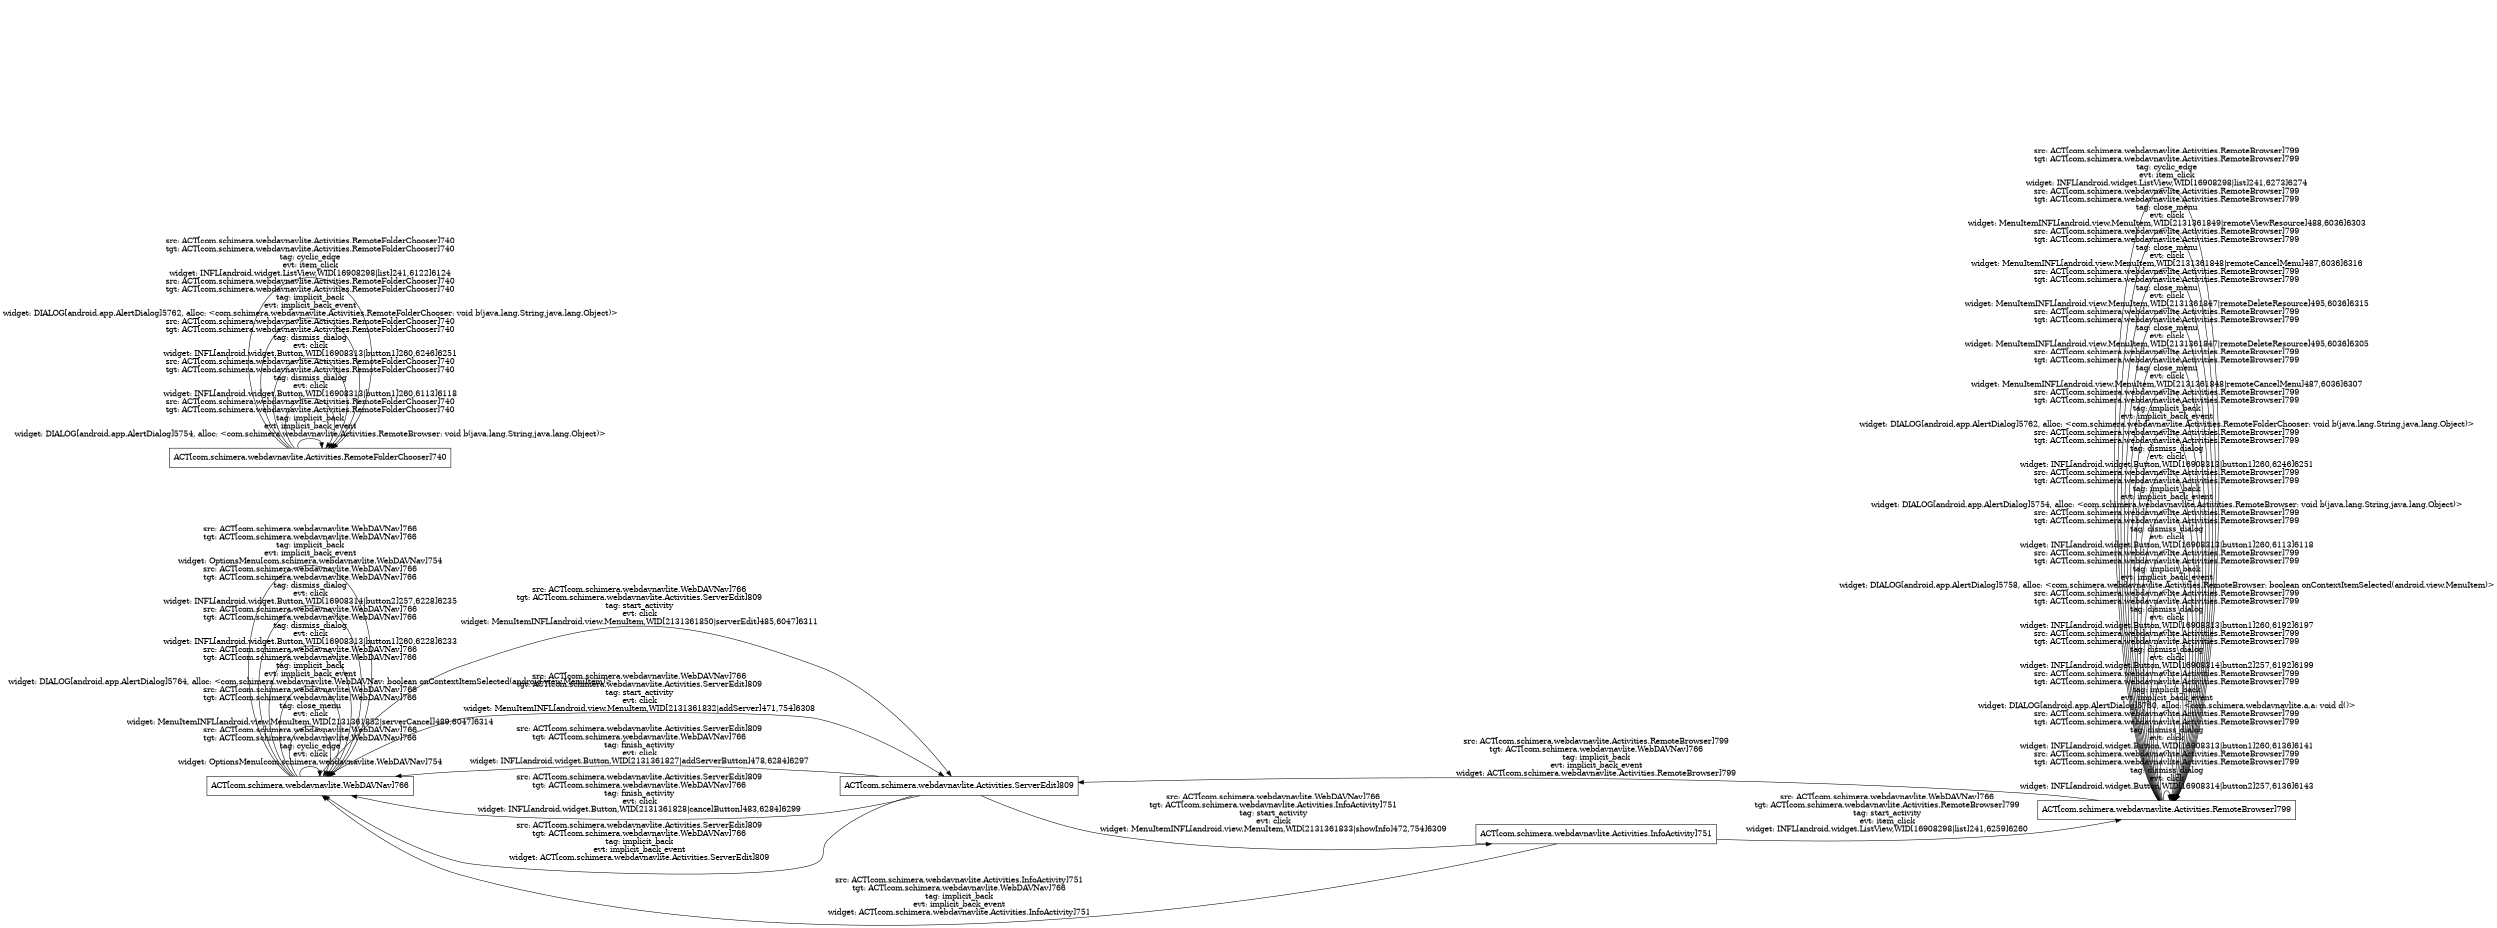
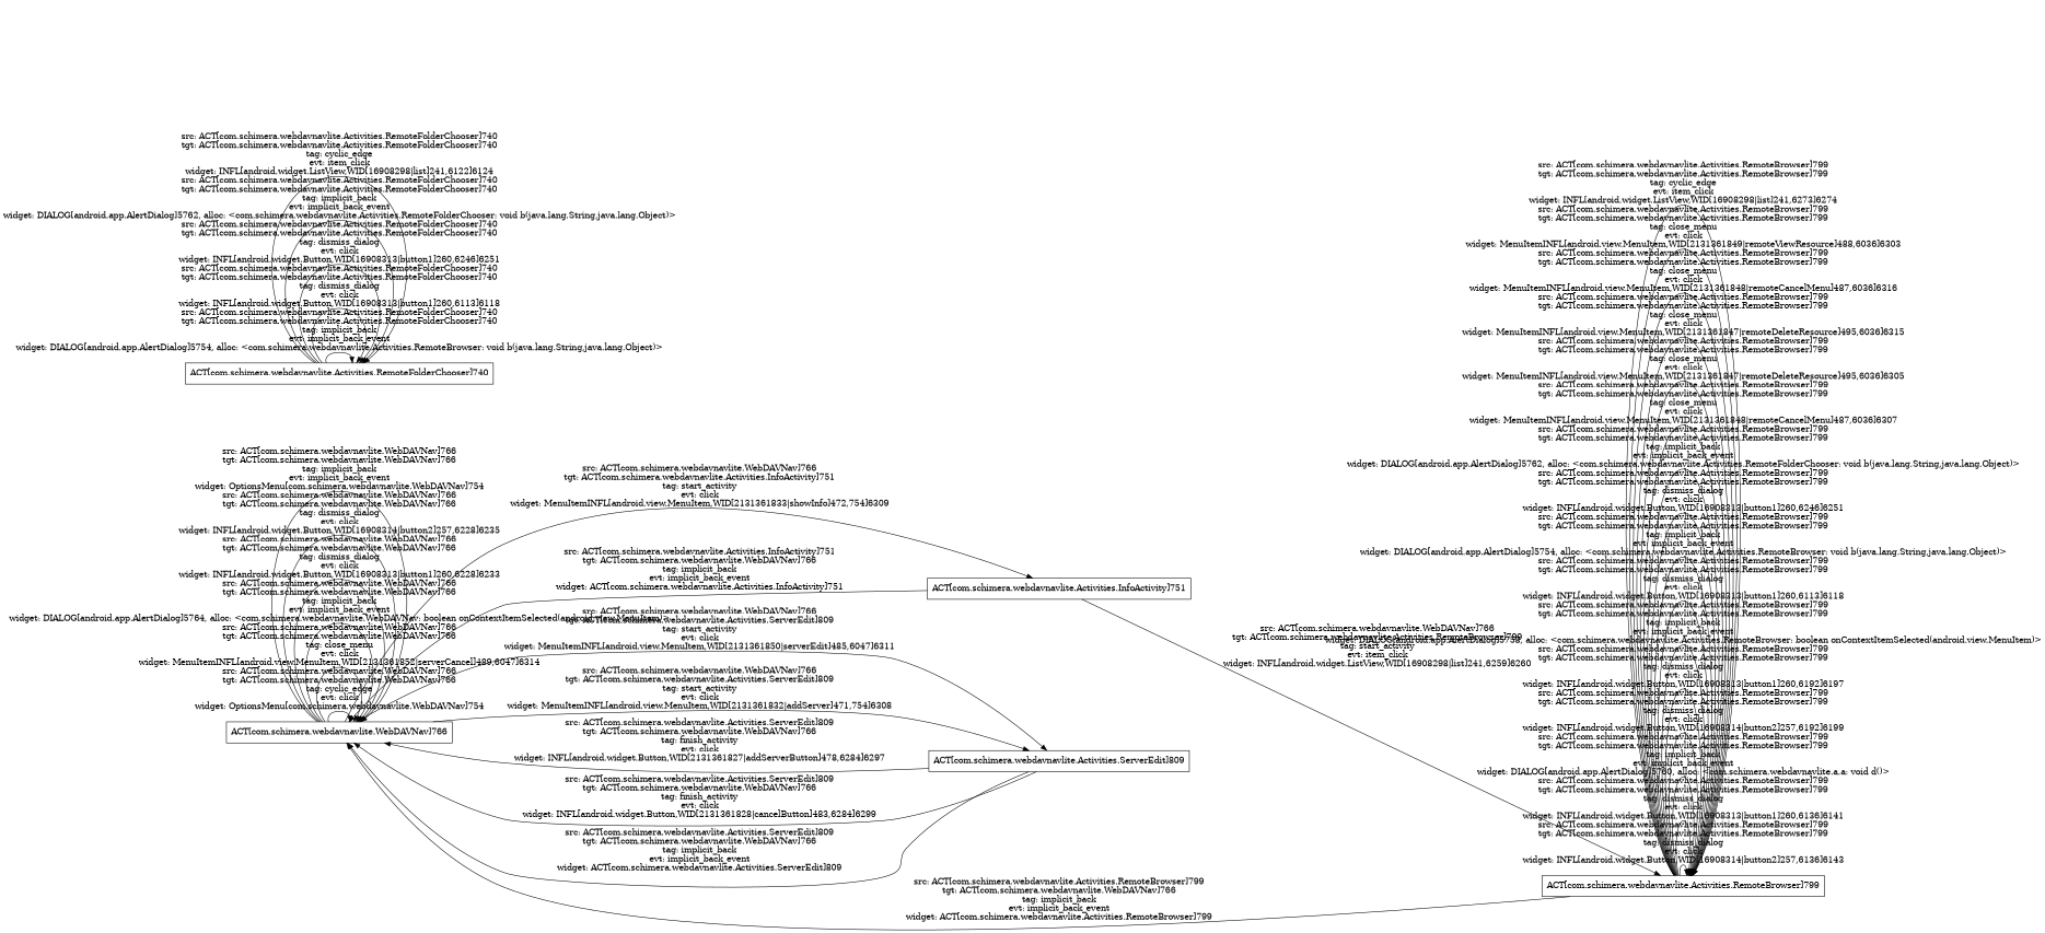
  digraph {
    rankdir=LR
    node [shape=box]
    n1 [label="ACT[com.schimera.webdavnavlite.WebDAVNav]766"]
    n2 [label="ACT[com.schimera.webdavnavlite.Activities.InfoActivity]751"]
    n3 [label="ACT[com.schimera.webdavnavlite.Activities.ServerEdit]809"]
    n4 [label="ACT[com.schimera.webdavnavlite.Activities.RemoteBrowser]799"]
    n5 [label="ACT[com.schimera.webdavnavlite.Activities.RemoteFolderChooser]740"]
    n1 -> n1 [label="src: ACT[com.schimera.webdavnavlite.WebDAVNav]766\ntgt: ACT[com.schimera.webdavnavlite.WebDAVNav]766\ntag: cyclic_edge\nevt: click\nwidget: OptionsMenu[com.schimera.webdavnavlite.WebDAVNav]754\n"]
    n1 -> n1 [label="src: ACT[com.schimera.webdavnavlite.WebDAVNav]766\ntgt: ACT[com.schimera.webdavnavlite.WebDAVNav]766\ntag: close_menu\nevt: click\nwidget: MenuItemINFL[android.view.MenuItem,WID[2131361852|serverCancel]489,6047]6314\n"]
    n1 -> n1 [label="src: ACT[com.schimera.webdavnavlite.WebDAVNav]766\ntgt: ACT[com.schimera.webdavnavlite.WebDAVNav]766\ntag: implicit_back\nevt: implicit_back_event\nwidget: DIALOG[android.app.AlertDialog]5764, alloc: <com.schimera.webdavnavlite.WebDAVNav: boolean onContextItemSelected(android.view.MenuItem)>\n"]
    n1 -> n1 [label="src: ACT[com.schimera.webdavnavlite.WebDAVNav]766\ntgt: ACT[com.schimera.webdavnavlite.WebDAVNav]766\ntag: dismiss_dialog\nevt: click\nwidget: INFL[android.widget.Button,WID[16908313|button1]260,6228]6233\n"]
    n1 -> n1 [label="src: ACT[com.schimera.webdavnavlite.WebDAVNav]766\ntgt: ACT[com.schimera.webdavnavlite.WebDAVNav]766\ntag: dismiss_dialog\nevt: click\nwidget: INFL[android.widget.Button,WID[16908314|button2]257,6228]6235\n"]
    n1 -> n1 [label="src: ACT[com.schimera.webdavnavlite.WebDAVNav]766\ntgt: ACT[com.schimera.webdavnavlite.WebDAVNav]766\ntag: implicit_back\nevt: implicit_back_event\nwidget: OptionsMenu[com.schimera.webdavnavlite.WebDAVNav]754\n"]
-   n3 -> n2 [label="src: ACT[com.schimera.webdavnavlite.WebDAVNav]766\ntgt: ACT[com.schimera.webdavnavlite.Activities.InfoActivity]751\ntag: start_activity\nevt: click\nwidget: MenuItemINFL[android.view.MenuItem,WID[2131361833|showInfo]472,754]6309\n"]
+   n1 -> n2 [label="src: ACT[com.schimera.webdavnavlite.WebDAVNav]766\ntgt: ACT[com.schimera.webdavnavlite.Activities.InfoActivity]751\ntag: start_activity\nevt: click\nwidget: MenuItemINFL[android.view.MenuItem,WID[2131361833|showInfo]472,754]6309\n"]
    n1 -> n3 [label="src: ACT[com.schimera.webdavnavlite.WebDAVNav]766\ntgt: ACT[com.schimera.webdavnavlite.Activities.ServerEdit]809\ntag: start_activity\nevt: click\nwidget: MenuItemINFL[android.view.MenuItem,WID[2131361850|serverEdit]485,6047]6311\n"]
    n1 -> n3 [label="src: ACT[com.schimera.webdavnavlite.WebDAVNav]766\ntgt: ACT[com.schimera.webdavnavlite.Activities.ServerEdit]809\ntag: start_activity\nevt: click\nwidget: MenuItemINFL[android.view.MenuItem,WID[2131361832|addServer]471,754]6308\n"]
    n2 -> n1 [label="src: ACT[com.schimera.webdavnavlite.Activities.InfoActivity]751\ntgt: ACT[com.schimera.webdavnavlite.WebDAVNav]766\ntag: implicit_back\nevt: implicit_back_event\nwidget: ACT[com.schimera.webdavnavlite.Activities.InfoActivity]751\n"]
    n2 -> n4 [label="src: ACT[com.schimera.webdavnavlite.WebDAVNav]766\ntgt: ACT[com.schimera.webdavnavlite.Activities.RemoteBrowser]799\ntag: start_activity\nevt: item_click\nwidget: INFL[android.widget.ListView,WID[16908298|list]241,6259]6260\n"]
    n3 -> n1 [label="src: ACT[com.schimera.webdavnavlite.Activities.ServerEdit]809\ntgt: ACT[com.schimera.webdavnavlite.WebDAVNav]766\ntag: finish_activity\nevt: click\nwidget: INFL[android.widget.Button,WID[2131361827|addServerButton]478,6284]6297\n"]
    n3 -> n1 [label="src: ACT[com.schimera.webdavnavlite.Activities.ServerEdit]809\ntgt: ACT[com.schimera.webdavnavlite.WebDAVNav]766\ntag: finish_activity\nevt: click\nwidget: INFL[android.widget.Button,WID[2131361828|cancelButton]483,6284]6299\n"]
    n3 -> n1 [label="src: ACT[com.schimera.webdavnavlite.Activities.ServerEdit]809\ntgt: ACT[com.schimera.webdavnavlite.WebDAVNav]766\ntag: implicit_back\nevt: implicit_back_event\nwidget: ACT[com.schimera.webdavnavlite.Activities.ServerEdit]809\n"]
-   n4 -> n3 [label="src: ACT[com.schimera.webdavnavlite.Activities.RemoteBrowser]799\ntgt: ACT[com.schimera.webdavnavlite.WebDAVNav]766\ntag: implicit_back\nevt: implicit_back_event\nwidget: ACT[com.schimera.webdavnavlite.Activities.RemoteBrowser]799\n"]
+   n4 -> n1 [label="src: ACT[com.schimera.webdavnavlite.Activities.RemoteBrowser]799\ntgt: ACT[com.schimera.webdavnavlite.WebDAVNav]766\ntag: implicit_back\nevt: implicit_back_event\nwidget: ACT[com.schimera.webdavnavlite.Activities.RemoteBrowser]799\n"]
    n4 -> n4 [label="src: ACT[com.schimera.webdavnavlite.Activities.RemoteBrowser]799\ntgt: ACT[com.schimera.webdavnavlite.Activities.RemoteBrowser]799\ntag: dismiss_dialog\nevt: click\nwidget: INFL[android.widget.Button,WID[16908314|button2]257,6136]6143\n"]
    n4 -> n4 [label="src: ACT[com.schimera.webdavnavlite.Activities.RemoteBrowser]799\ntgt: ACT[com.schimera.webdavnavlite.Activities.RemoteBrowser]799\ntag: dismiss_dialog\nevt: click\nwidget: INFL[android.widget.Button,WID[16908313|button1]260,6136]6141\n"]
    n4 -> n4 [label="src: ACT[com.schimera.webdavnavlite.Activities.RemoteBrowser]799\ntgt: ACT[com.schimera.webdavnavlite.Activities.RemoteBrowser]799\ntag: implicit_back\nevt: implicit_back_event\nwidget: DIALOG[android.app.AlertDialog]5760, alloc: <com.schimera.webdavnavlite.a.a: void d()>\n"]
    n4 -> n4 [label="src: ACT[com.schimera.webdavnavlite.Activities.RemoteBrowser]799\ntgt: ACT[com.schimera.webdavnavlite.Activities.RemoteBrowser]799\ntag: dismiss_dialog\nevt: click\nwidget: INFL[android.widget.Button,WID[16908314|button2]257,6192]6199\n"]
    n4 -> n4 [label="src: ACT[com.schimera.webdavnavlite.Activities.RemoteBrowser]799\ntgt: ACT[com.schimera.webdavnavlite.Activities.RemoteBrowser]799\ntag: dismiss_dialog\nevt: click\nwidget: INFL[android.widget.Button,WID[16908313|button1]260,6192]6197\n"]
    n4 -> n4 [label="src: ACT[com.schimera.webdavnavlite.Activities.RemoteBrowser]799\ntgt: ACT[com.schimera.webdavnavlite.Activities.RemoteBrowser]799\ntag: implicit_back\nevt: implicit_back_event\nwidget: DIALOG[android.app.AlertDialog]5758, alloc: <com.schimera.webdavnavlite.Activities.RemoteBrowser: boolean onContextItemSelected(android.view.MenuItem)>\n"]
    n4 -> n4 [label="src: ACT[com.schimera.webdavnavlite.Activities.RemoteBrowser]799\ntgt: ACT[com.schimera.webdavnavlite.Activities.RemoteBrowser]799\ntag: dismiss_dialog\nevt: click\nwidget: INFL[android.widget.Button,WID[16908313|button1]260,6113]6118\n"]
    n4 -> n4 [label="src: ACT[com.schimera.webdavnavlite.Activities.RemoteBrowser]799\ntgt: ACT[com.schimera.webdavnavlite.Activities.RemoteBrowser]799\ntag: implicit_back\nevt: implicit_back_event\nwidget: DIALOG[android.app.AlertDialog]5754, alloc: <com.schimera.webdavnavlite.Activities.RemoteBrowser: void b(java.lang.String,java.lang.Object)>\n"]
    n4 -> n4 [label="src: ACT[com.schimera.webdavnavlite.Activities.RemoteBrowser]799\ntgt: ACT[com.schimera.webdavnavlite.Activities.RemoteBrowser]799\ntag: dismiss_dialog\nevt: click\nwidget: INFL[android.widget.Button,WID[16908313|button1]260,6246]6251\n"]
    n4 -> n4 [label="src: ACT[com.schimera.webdavnavlite.Activities.RemoteBrowser]799\ntgt: ACT[com.schimera.webdavnavlite.Activities.RemoteBrowser]799\ntag: implicit_back\nevt: implicit_back_event\nwidget: DIALOG[android.app.AlertDialog]5762, alloc: <com.schimera.webdavnavlite.Activities.RemoteFolderChooser: void b(java.lang.String,java.lang.Object)>\n"]
    n4 -> n4 [label="src: ACT[com.schimera.webdavnavlite.Activities.RemoteBrowser]799\ntgt: ACT[com.schimera.webdavnavlite.Activities.RemoteBrowser]799\ntag: close_menu\nevt: click\nwidget: MenuItemINFL[android.view.MenuItem,WID[2131361848|remoteCancelMenu]487,6036]6307\n"]
    n4 -> n4 [label="src: ACT[com.schimera.webdavnavlite.Activities.RemoteBrowser]799\ntgt: ACT[com.schimera.webdavnavlite.Activities.RemoteBrowser]799\ntag: close_menu\nevt: click\nwidget: MenuItemINFL[android.view.MenuItem,WID[2131361847|remoteDeleteResource]495,6036]6305\n"]
    n4 -> n4 [label="src: ACT[com.schimera.webdavnavlite.Activities.RemoteBrowser]799\ntgt: ACT[com.schimera.webdavnavlite.Activities.RemoteBrowser]799\ntag: close_menu\nevt: click\nwidget: MenuItemINFL[android.view.MenuItem,WID[2131361847|remoteDeleteResource]495,6036]6315\n"]
    n4 -> n4 [label="src: ACT[com.schimera.webdavnavlite.Activities.RemoteBrowser]799\ntgt: ACT[com.schimera.webdavnavlite.Activities.RemoteBrowser]799\ntag: close_menu\nevt: click\nwidget: MenuItemINFL[android.view.MenuItem,WID[2131361848|remoteCancelMenu]487,6036]6316\n"]
    n4 -> n4 [label="src: ACT[com.schimera.webdavnavlite.Activities.RemoteBrowser]799\ntgt: ACT[com.schimera.webdavnavlite.Activities.RemoteBrowser]799\ntag: close_menu\nevt: click\nwidget: MenuItemINFL[android.view.MenuItem,WID[2131361849|remoteViewResource]488,6036]6303\n"]
    n4 -> n4 [label="src: ACT[com.schimera.webdavnavlite.Activities.RemoteBrowser]799\ntgt: ACT[com.schimera.webdavnavlite.Activities.RemoteBrowser]799\ntag: cyclic_edge\nevt: item_click\nwidget: INFL[android.widget.ListView,WID[16908298|list]241,6273]6274\n"]
    n5 -> n5 [label="src: ACT[com.schimera.webdavnavlite.Activities.RemoteFolderChooser]740\ntgt: ACT[com.schimera.webdavnavlite.Activities.RemoteFolderChooser]740\ntag: implicit_back\nevt: implicit_back_event\nwidget: DIALOG[android.app.AlertDialog]5754, alloc: <com.schimera.webdavnavlite.Activities.RemoteBrowser: void b(java.lang.String,java.lang.Object)>\n"]
    n5 -> n5 [label="src: ACT[com.schimera.webdavnavlite.Activities.RemoteFolderChooser]740\ntgt: ACT[com.schimera.webdavnavlite.Activities.RemoteFolderChooser]740\ntag: dismiss_dialog\nevt: click\nwidget: INFL[android.widget.Button,WID[16908313|button1]260,6113]6118\n"]
    n5 -> n5 [label="src: ACT[com.schimera.webdavnavlite.Activities.RemoteFolderChooser]740\ntgt: ACT[com.schimera.webdavnavlite.Activities.RemoteFolderChooser]740\ntag: dismiss_dialog\nevt: click\nwidget: INFL[android.widget.Button,WID[16908313|button1]260,6246]6251\n"]
    n5 -> n5 [label="src: ACT[com.schimera.webdavnavlite.Activities.RemoteFolderChooser]740\ntgt: ACT[com.schimera.webdavnavlite.Activities.RemoteFolderChooser]740\ntag: implicit_back\nevt: implicit_back_event\nwidget: DIALOG[android.app.AlertDialog]5762, alloc: <com.schimera.webdavnavlite.Activities.RemoteFolderChooser: void b(java.lang.String,java.lang.Object)>\n"]
    n5 -> n5 [label="src: ACT[com.schimera.webdavnavlite.Activities.RemoteFolderChooser]740\ntgt: ACT[com.schimera.webdavnavlite.Activities.RemoteFolderChooser]740\ntag: cyclic_edge\nevt: item_click\nwidget: INFL[android.widget.ListView,WID[16908298|list]241,6122]6124\n"]
  }
